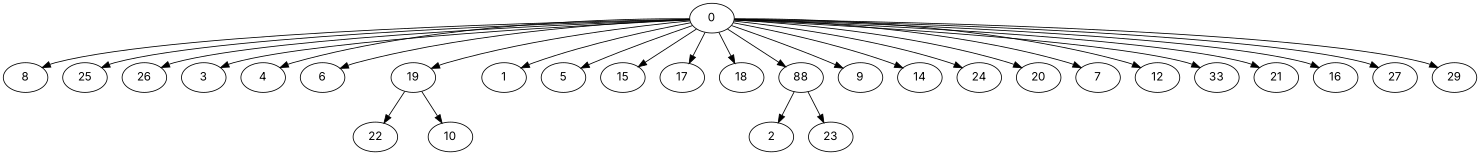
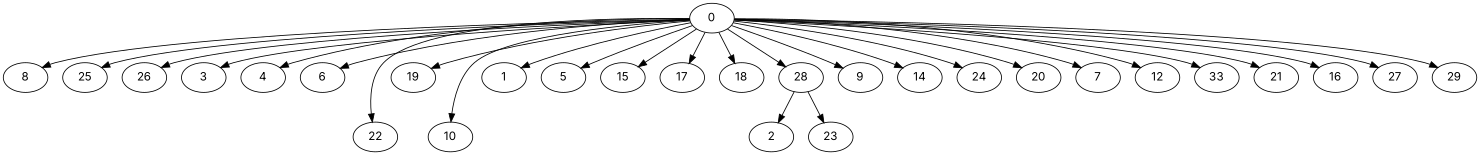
  digraph {
    fontname=Inter
    node [Weight=7 fontname=Inter]
    edge [Weight=2 fontname=Inter]
    0 [Weight=3]
    8 [Weight=10]
    25 [Weight=9]
    26 [Weight=9]
    3 [Weight=8]
    4 [Weight=8]
    6 [Weight=8]
    22 [Weight=8]
    1
    5
    15
    17
    18
-   28 [label=88]
+   28
    19 [Weight=6]
    9 [Weight=5]
    14 [Weight=5]
    24 [Weight=5]
    20 [Weight=4]
    7 [Weight=3]
    10 [Weight=3]
    12 [Weight=3]
    n23 [Weight=3 label=33]
    21 [Weight=3]
    16 [Weight=2]
    27 [Weight=2]
    29 [Weight=2]
    2
    23
    0 -> 8 [Weight=6]
    0 -> 25 [Weight=7]
    0 -> 26 [Weight=5]
    0 -> 3 [Weight=7]
    0 -> 4 [Weight=9]
    0 -> 6
-   19 -> 22 [Weight=8]
+   0 -> 22 [Weight=8]
    0 -> 1 [Weight=4]
    0 -> 5 [Weight=9]
    0 -> 15 [Weight=8]
    0 -> 17 [Weight=10]
    0 -> 18 [Weight=4]
    0 -> 28 [Weight=3]
    0 -> 19 [Weight=6]
    0 -> 9 [Weight=10]
    0 -> 14
    0 -> 24 [Weight=4]
    0 -> 20 [Weight=9]
    0 -> 7
-   19 -> 10
+   0 -> 10
    0 -> 12 [Weight=3]
    0 -> n23 [Weight=10]
    0 -> 21 [Weight=3]
    0 -> 16 [Weight=6]
    0 -> 27 [Weight=3]
    0 -> 29 [Weight=8]
    28 -> 2 [Weight=7]
    28 -> 23 [Weight=10]
  }
